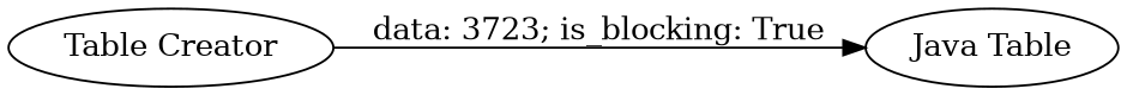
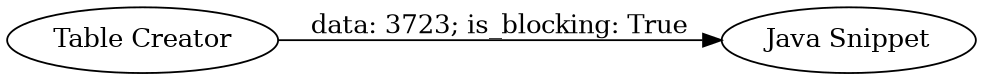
  digraph {
    rankdir=LR
-   n1 [label="Java Table"]
+   n1 [label="Java Snippet"]
    n2 [label="Table Creator"]
    n2 -> n1 [label="data: 3723; is_blocking: True"]
  }
